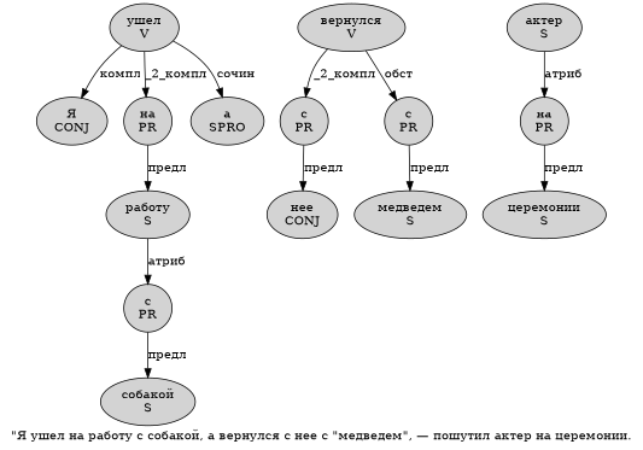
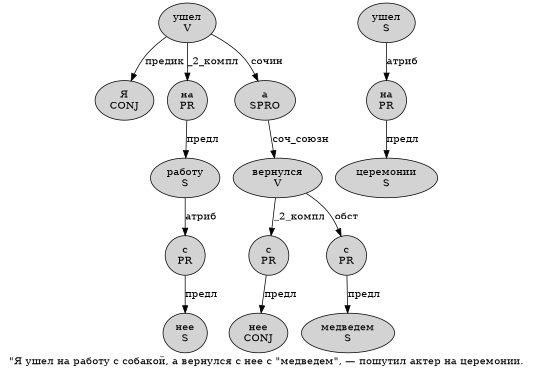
  digraph {
    label="\"Я ушел на работу с собакой, а вернулся с нее с \"медведем\", — пошутил актер на церемонии."
    node [fillcolor=lightgray penwidth=1 shape=ellipse style=filled]
    n1 [label="Я\nCONJ"]
    n2 [label="ушел\nV"]
    n3 [label="на\nPR"]
    n4 [label="а\nSPRO"]
    n5 [label="работу\nS"]
    n6 [label="вернулся\nV"]
    n7 [label="с\nPR"]
-   n8 [label="собакой\nS"]
+   n8 [label="нее\nS"]
    n9 [label="с\nPR"]
    n10 [label="с\nPR"]
    n11 [label="нее\nCONJ"]
    n12 [label="медведем\nS"]
-   n13 [label="актер\nS"]
+   n13 [label="ушел\nS"]
    n14 [label="на\nPR"]
    n15 [label="церемонии\nS"]
-   n2 -> n1 [label="компл"]
+   n2 -> n1 [label="предик"]
    n2 -> n3 [label="_2_компл"]
    n2 -> n4 [label="сочин"]
    n3 -> n5 [label="предл"]
+   n4 -> n6 [label="соч_союзн"]
    n5 -> n7 [label="атриб"]
    n6 -> n9 [label="_2_компл"]
    n6 -> n10 [label="обст"]
    n7 -> n8 [label="предл"]
    n9 -> n11 [label="предл"]
    n10 -> n12 [label="предл"]
    n13 -> n14 [label="атриб"]
    n14 -> n15 [label="предл"]
  }
